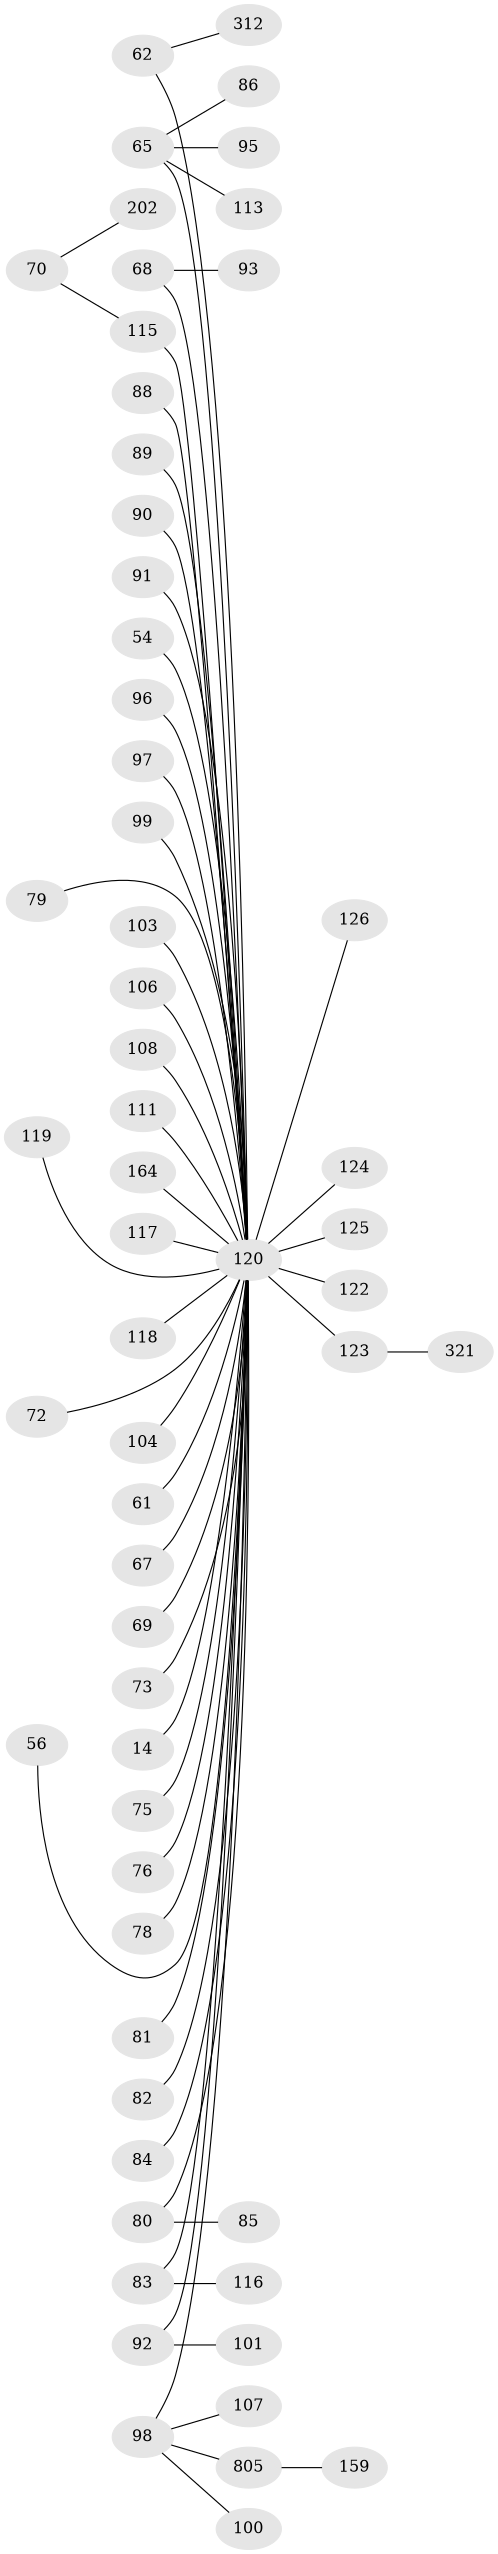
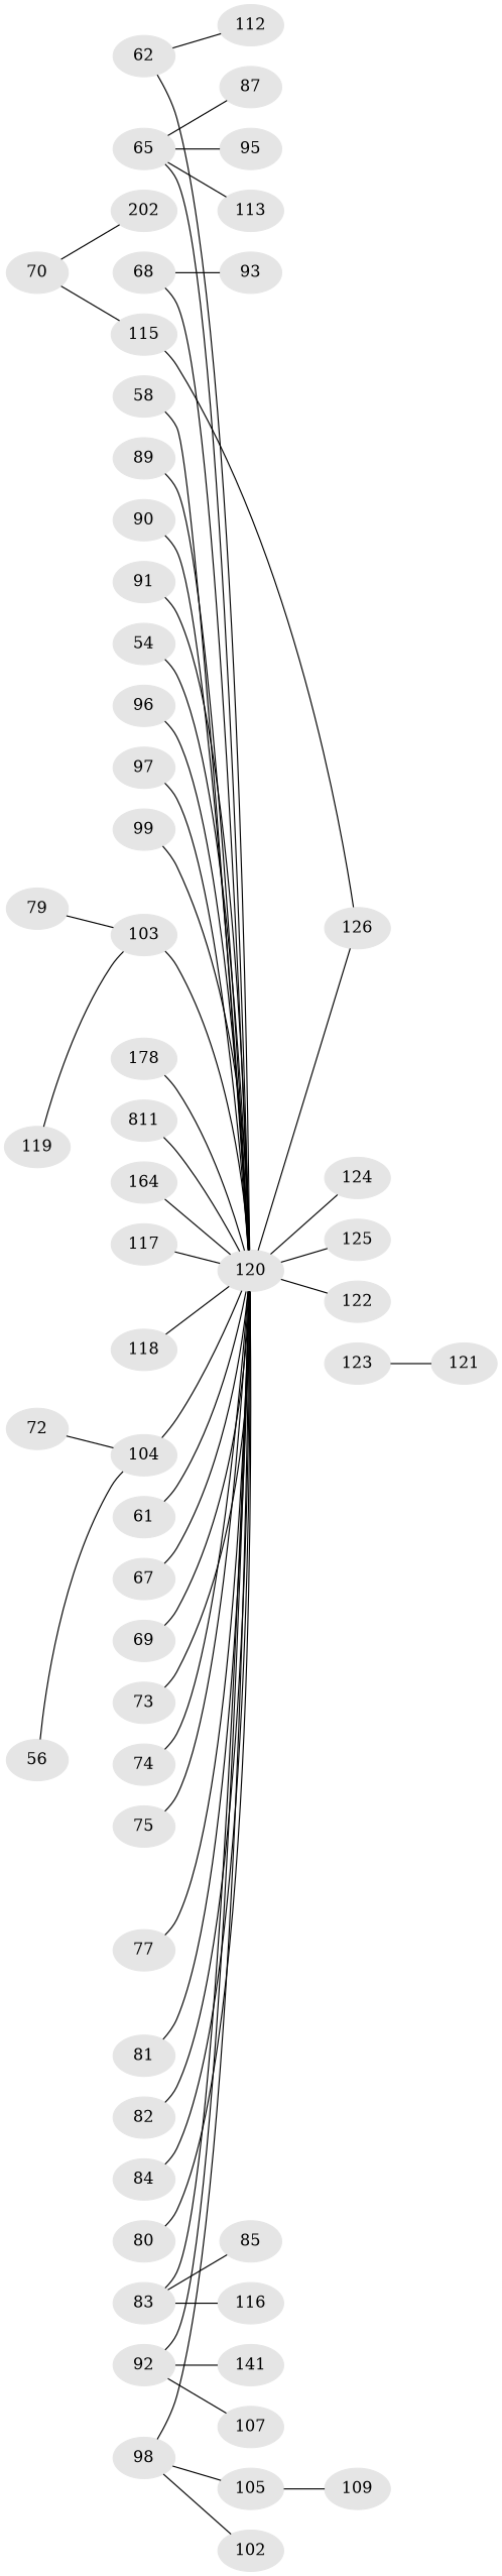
  graph {
    rankdir=LR
    node [color=gray90 style=filled]
    120 [super="+13+77+66+17+59+39+28+57+71+44+47+53+54"]
    122
    123
    124
    125
    126
    56
    61
    62
-   112 [label=312]
+   112
    65 [super="+58"]
-   87 [label=86]
+   87
    95
    113
    67
    68
    93
    69
    n19 [label=202]
    70
    115
    72
    73
-   74 [label=14]
+   74
    75
-   76
-   78
+   78 [label=77]
    79
    80
    85
    81
    82
    83
    116
    84
-   88
+   88 [label=58]
    89
    90
    91
    92
-   101
+   101 [label=141]
    n42 [label=54]
    96
    97
    98
-   100
-   105 [label=805]
+   100 [label=102]
+   105
    107
-   109 [label=159]
+   109
    99
    103
    104
-   106
-   108
-   111
+   108 [label=178]
+   111 [label=811]
    n56 [label=164]
    117
    118
    119
-   121 [label=321]
+   121
    120 -- 122
-   120 -- 123
    120 -- 124
    120 -- 125
    120 -- 126
    123 -- 121
-   56 -- 120
+   56 -- 104
    61 -- 120
    62 -- 120
    62 -- 112
    65 -- 120
    65 -- 87
    65 -- 95
    65 -- 113
    67 -- 120
    68 -- 120
    68 -- 93
    69 -- 120
    70 -- n19
    70 -- 115
-   115 -- 120
-   72 -- 120
+   115 -- 126
+   72 -- 104
    73 -- 120
    74 -- 120
    75 -- 120
-   76 -- 120
    78 -- 120
-   79 -- 120
+   79 -- 103
    80 -- 120
-   80 -- 85
+   83 -- 85
    81 -- 120
    82 -- 120
    83 -- 120
    83 -- 116
    84 -- 120
    88 -- 120
    89 -- 120
    90 -- 120
    91 -- 120
    92 -- 120
    92 -- 101
    n42 -- 120
    96 -- 120
    97 -- 120
    98 -- 120
    98 -- 100
    98 -- 105
-   98 -- 107
+   92 -- 107
    105 -- 109
    99 -- 120
    103 -- 120
    104 -- 120
-   106 -- 120
    108 -- 120
    111 -- 120
    n56 -- 120
    117 -- 120
    118 -- 120
-   119 -- 120
+   119 -- 103
  }
